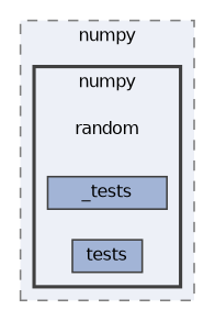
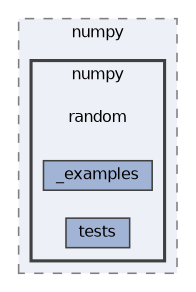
  digraph {
    compound=true
    rankdir=LR
    node [fontname=Helvetica fontsize=10 shape=box color=grey25 fillcolor="#a2b4d6" style=filled]
    n1 [height=0.2 label=random shape=plaintext width=0.4 color="" fillcolor="" style=""]
-   n2 [height=0.2 label=_tests width=0.4]
+   n2 [height=0.2 label=_examples width=0.4]
    n3 [height=0.2 label=tests width=0.4]
    subgraph cluster_1 {
      bgcolor="#edf0f7"
      fontname=Helvetica
      fontsize=10
      label=numpy
      pencolor=grey50
      style="filled,dashed"
      subgraph cluster_2 {
        bgcolor="#edf0f7"
        fontname=Helvetica
        fontsize=10
        pencolor=grey25
        style="filled,bold"
        n1
        n2
        n3
      }
    }
  }
